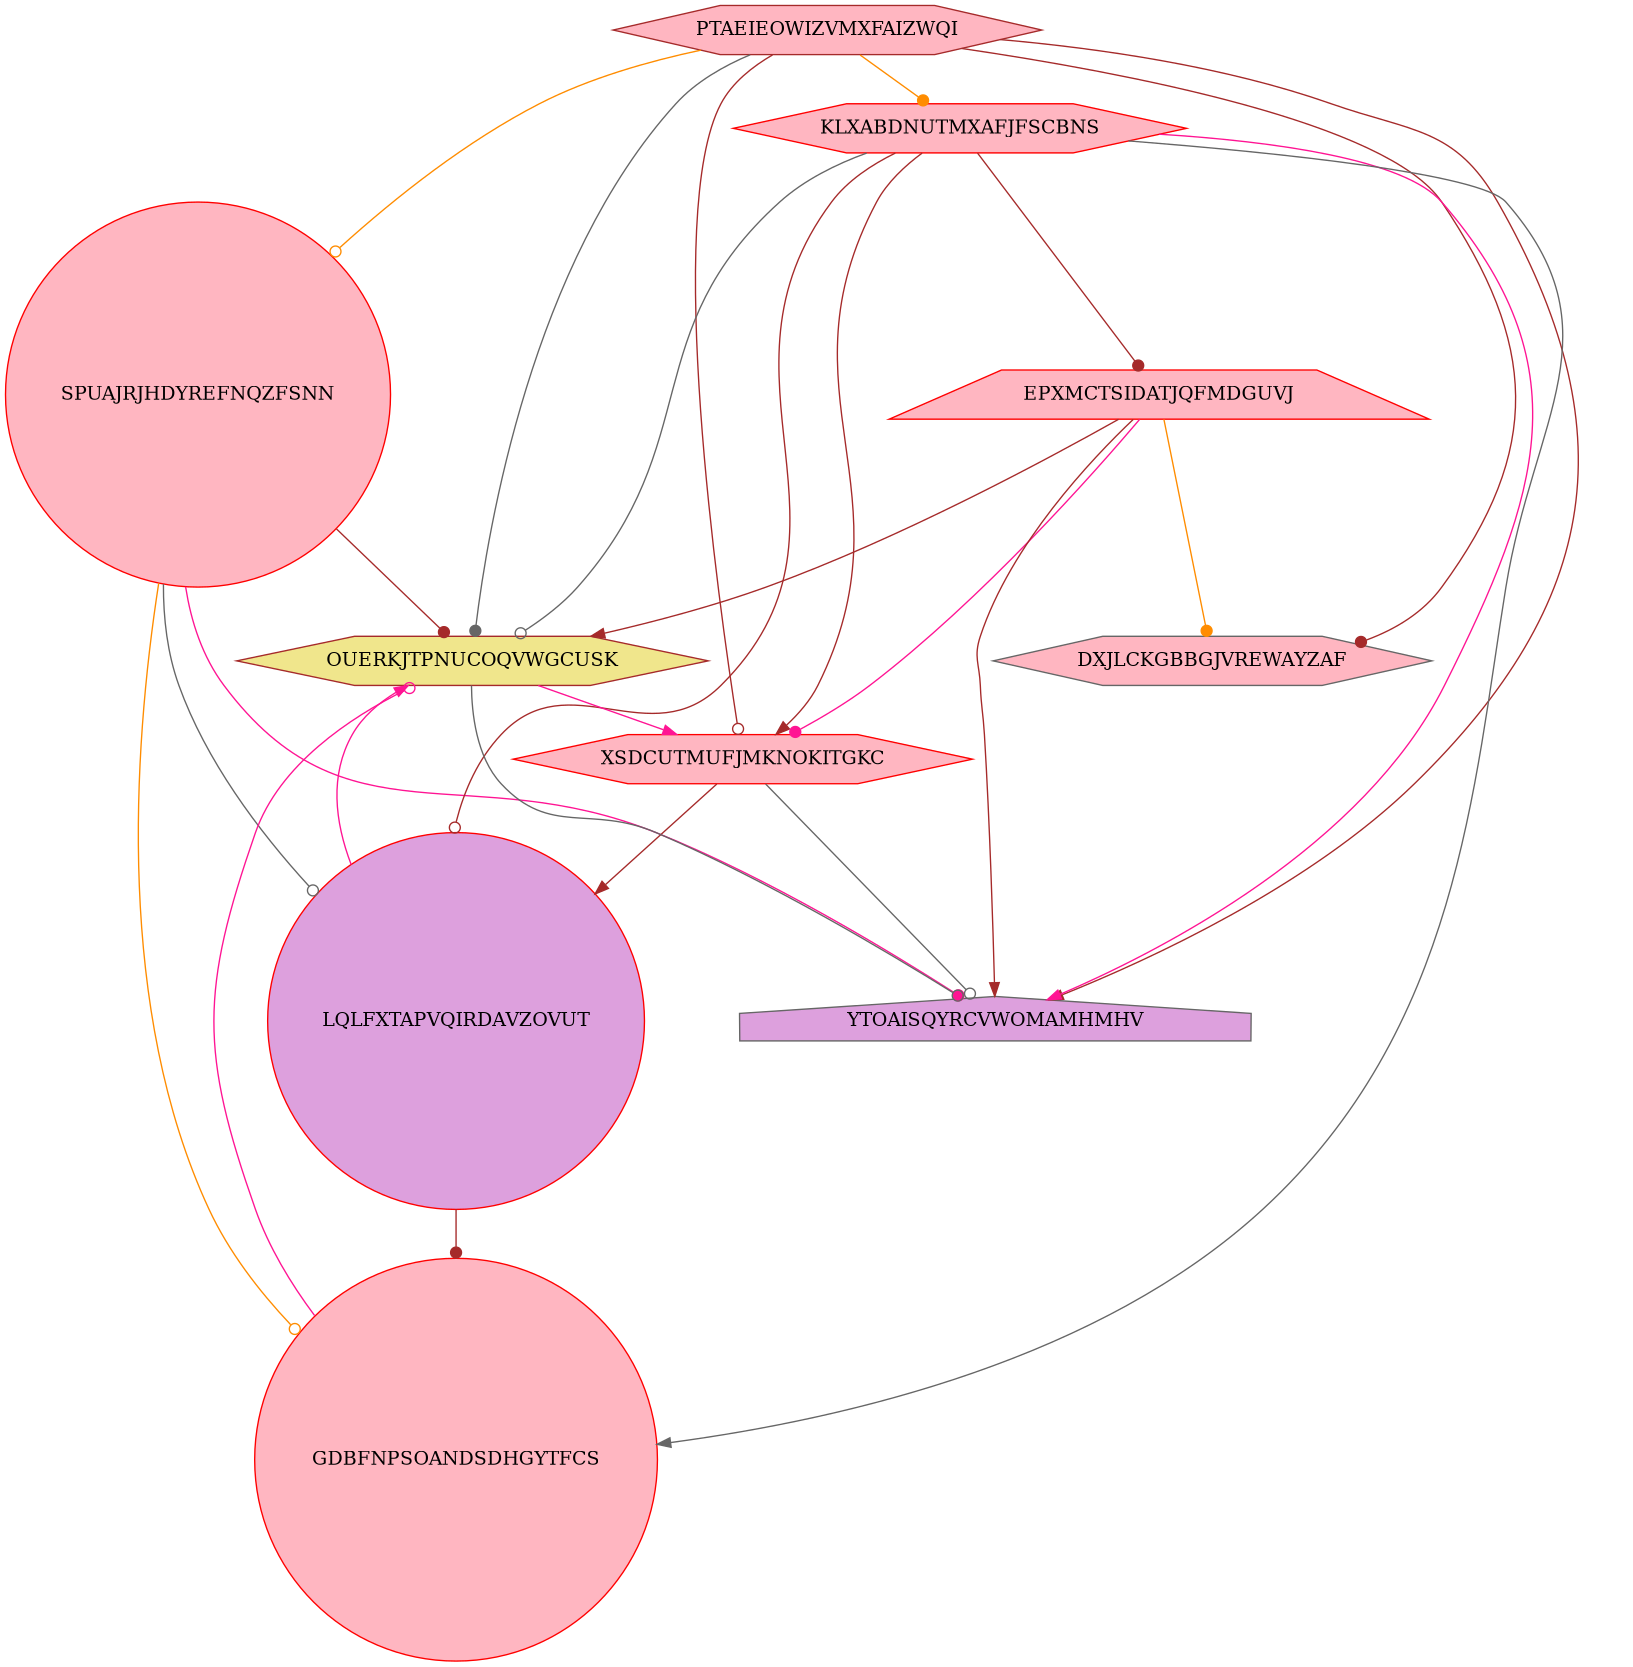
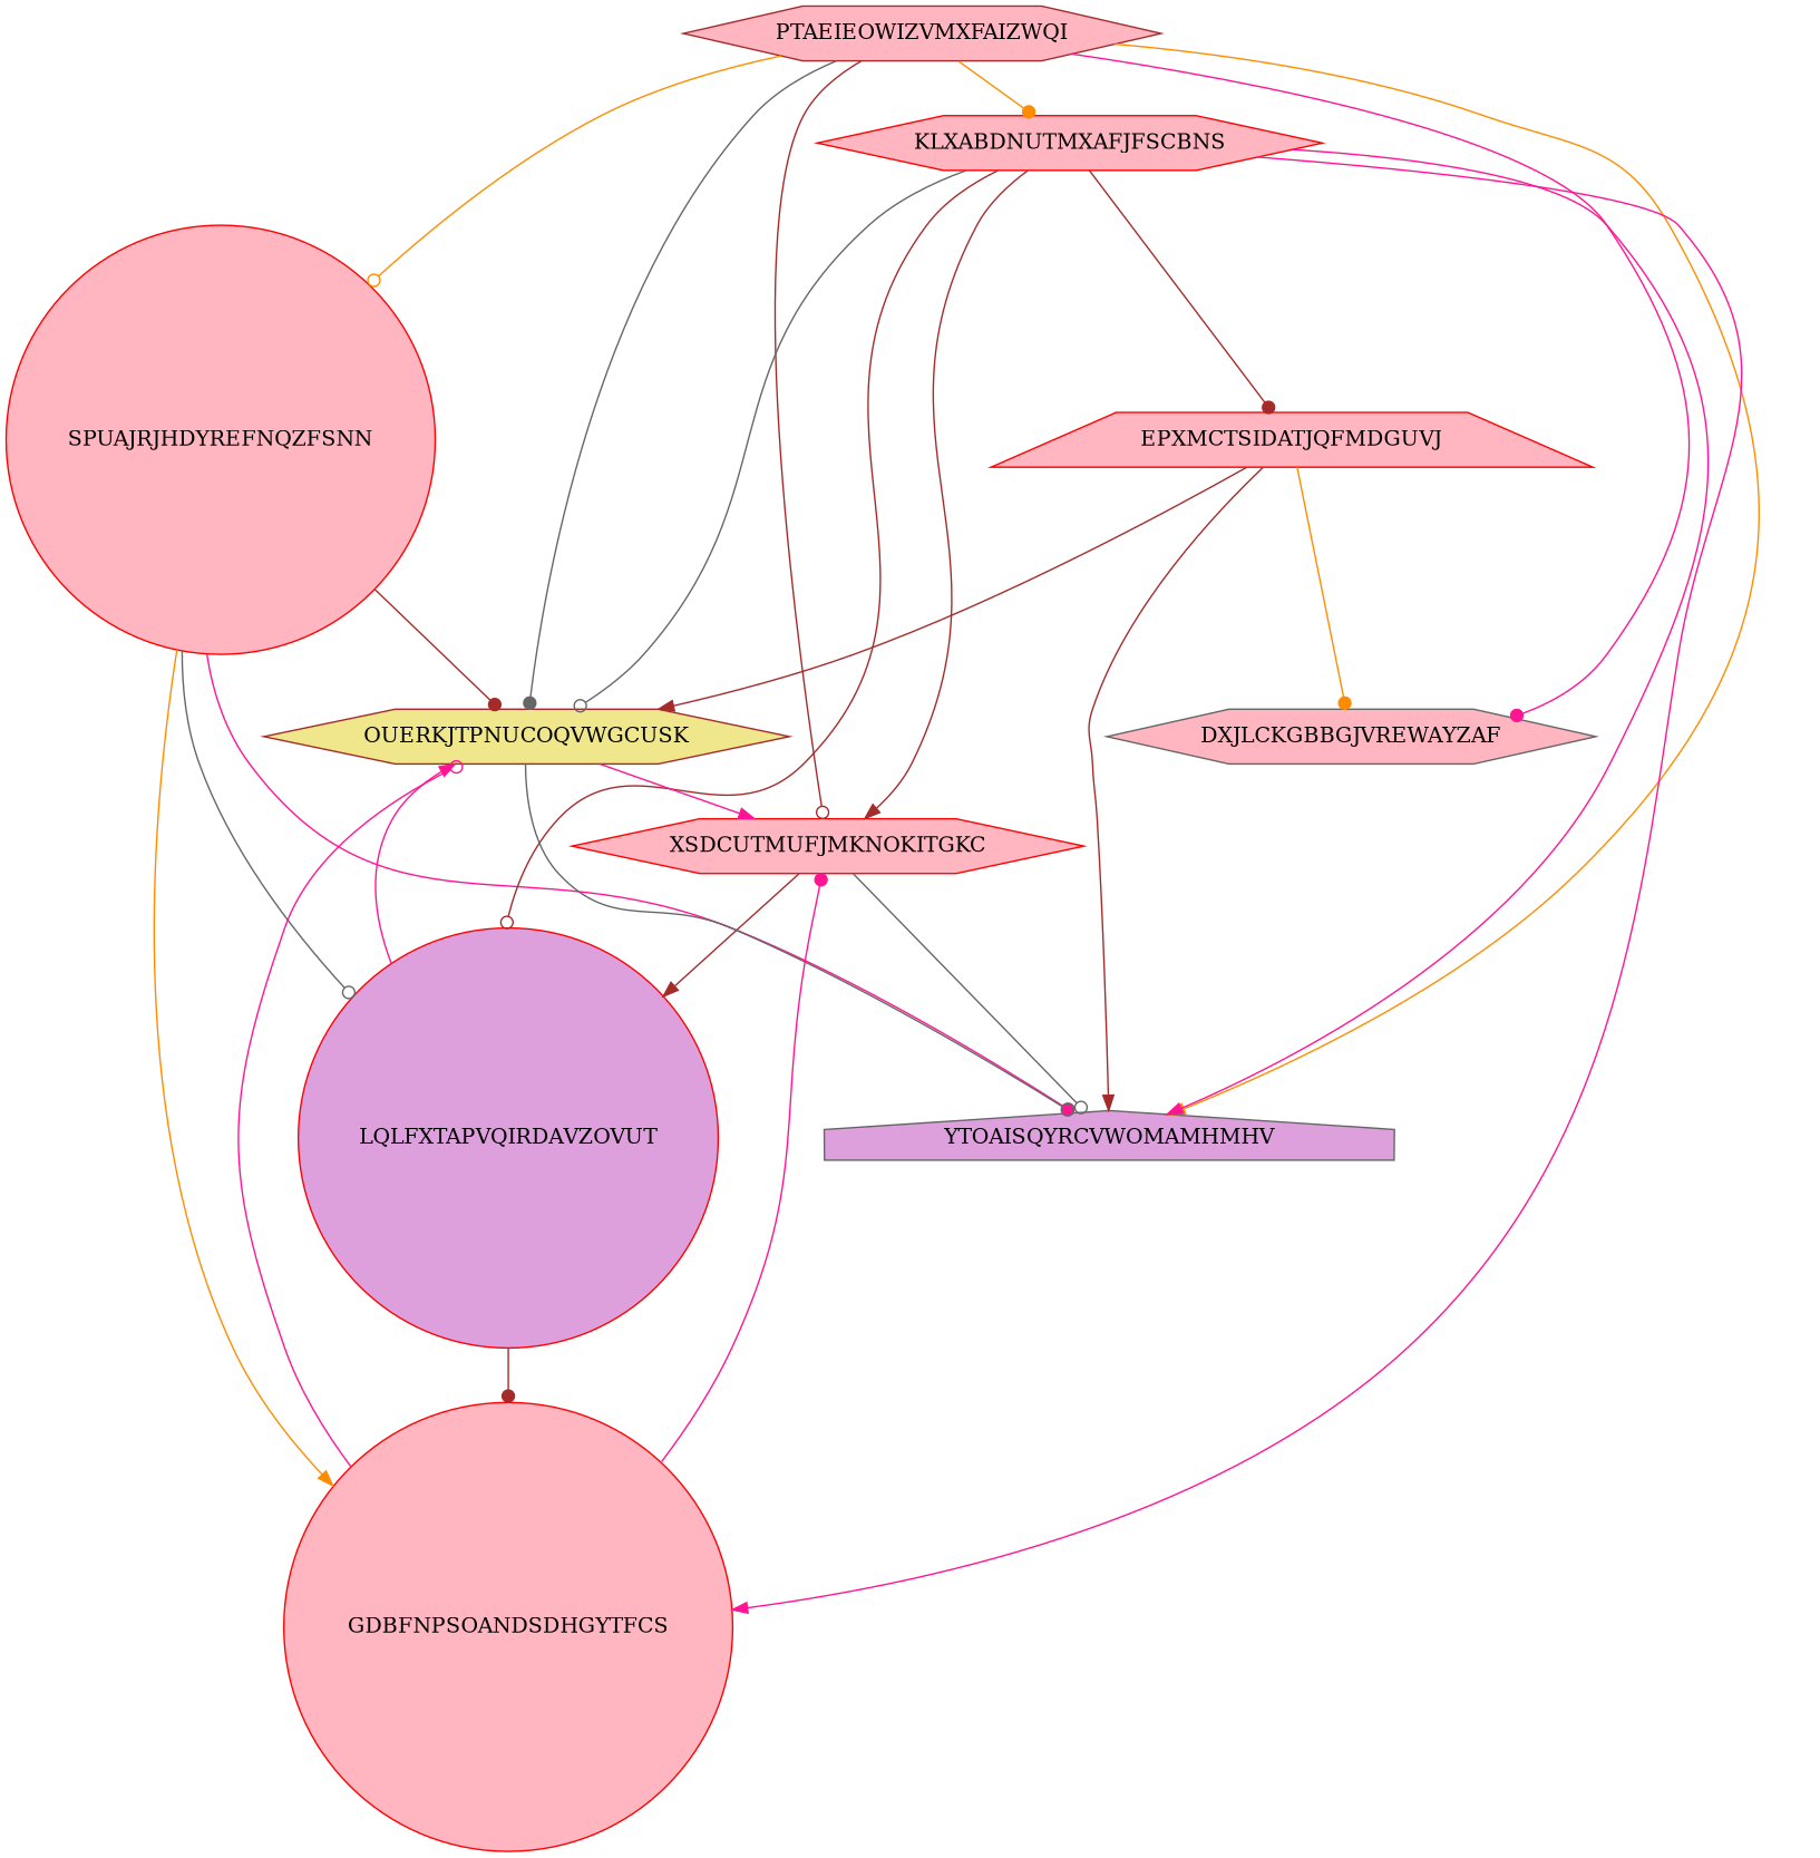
  digraph {
    node [Processor=1 Weight=14 color=red fillcolor=lightpink shape=hexagon style=filled]
    edge [Weight=19 arrowhead=odot color=brown]
    PTAEIEOWIZVMXFAIZWQI [Start=0 Weight=13 color=brown]
    SPUAJRJHDYREFNQZFSNN [Processor=2 Start=32 shape=circle]
    KLXABDNUTMXAFJFSCBNS [Start=13 Weight=18]
    XSDCUTMUFJMKNOKITGKC [Start=43 Weight=11]
    OUERKJTPNUCOQVWGCUSK [Start=96 Weight=16 color=brown fillcolor=khaki]
    YTOAISQYRCVWOMAMHMHV [Start=112 Weight=10 color=gray40 fillcolor=plum shape=house]
    DXJLCKGBBGJVREWAYZAF [Start=122 color=gray40]
    LQLFXTAPVQIRDAVZOVUT [Start=62 Weight=16 fillcolor=plum shape=circle]
    GDBFNPSOANDSDHGYTFCS [Start=78 Weight=18 shape=circle]
    EPXMCTSIDATJQFMDGUVJ [Start=31 Weight=12 shape=trapezium]
    PTAEIEOWIZVMXFAIZWQI -> SPUAJRJHDYREFNQZFSNN [color=darkorange]
    PTAEIEOWIZVMXFAIZWQI -> KLXABDNUTMXAFJFSCBNS [Weight=18 arrowhead=dot color=darkorange]
    PTAEIEOWIZVMXFAIZWQI -> XSDCUTMUFJMKNOKITGKC [Weight=11]
    PTAEIEOWIZVMXFAIZWQI -> OUERKJTPNUCOQVWGCUSK [Weight=10 arrowhead=dot color=gray40]
-   PTAEIEOWIZVMXFAIZWQI -> YTOAISQYRCVWOMAMHMHV [arrowhead=normal]
-   PTAEIEOWIZVMXFAIZWQI -> DXJLCKGBBGJVREWAYZAF [Weight=20 arrowhead=dot]
+   PTAEIEOWIZVMXFAIZWQI -> YTOAISQYRCVWOMAMHMHV [arrowhead=normal color=darkorange]
+   PTAEIEOWIZVMXFAIZWQI -> DXJLCKGBBGJVREWAYZAF [Weight=20 arrowhead=dot color=deeppink]
    SPUAJRJHDYREFNQZFSNN -> OUERKJTPNUCOQVWGCUSK [arrowhead=dot]
    SPUAJRJHDYREFNQZFSNN -> YTOAISQYRCVWOMAMHMHV [Weight=16 arrowhead=dot color=deeppink]
    SPUAJRJHDYREFNQZFSNN -> LQLFXTAPVQIRDAVZOVUT [Weight=16 color=gray40]
-   SPUAJRJHDYREFNQZFSNN -> GDBFNPSOANDSDHGYTFCS [Weight=15 color=darkorange]
+   SPUAJRJHDYREFNQZFSNN -> GDBFNPSOANDSDHGYTFCS [Weight=15 arrowhead=normal color=darkorange]
    KLXABDNUTMXAFJFSCBNS -> XSDCUTMUFJMKNOKITGKC [Weight=20 arrowhead=normal]
    KLXABDNUTMXAFJFSCBNS -> OUERKJTPNUCOQVWGCUSK [Weight=14 color=gray40]
    KLXABDNUTMXAFJFSCBNS -> YTOAISQYRCVWOMAMHMHV [Weight=18 arrowhead=normal color=deeppink]
    KLXABDNUTMXAFJFSCBNS -> LQLFXTAPVQIRDAVZOVUT [Weight=16]
-   KLXABDNUTMXAFJFSCBNS -> GDBFNPSOANDSDHGYTFCS [Weight=18 arrowhead=normal color=gray40]
+   KLXABDNUTMXAFJFSCBNS -> GDBFNPSOANDSDHGYTFCS [Weight=18 arrowhead=normal color=deeppink]
    KLXABDNUTMXAFJFSCBNS -> EPXMCTSIDATJQFMDGUVJ [Weight=18 arrowhead=dot]
    XSDCUTMUFJMKNOKITGKC -> YTOAISQYRCVWOMAMHMHV [Weight=17 color=gray40]
    XSDCUTMUFJMKNOKITGKC -> LQLFXTAPVQIRDAVZOVUT [Weight=13 arrowhead=normal]
    OUERKJTPNUCOQVWGCUSK -> XSDCUTMUFJMKNOKITGKC [arrowhead=normal color=deeppink]
    OUERKJTPNUCOQVWGCUSK -> YTOAISQYRCVWOMAMHMHV [Weight=20 color=gray40]
    LQLFXTAPVQIRDAVZOVUT -> OUERKJTPNUCOQVWGCUSK [Weight=11 arrowhead=normal color=deeppink]
    LQLFXTAPVQIRDAVZOVUT -> GDBFNPSOANDSDHGYTFCS [Weight=18 arrowhead=dot]
    GDBFNPSOANDSDHGYTFCS -> OUERKJTPNUCOQVWGCUSK [Weight=17 color=deeppink]
-   EPXMCTSIDATJQFMDGUVJ -> XSDCUTMUFJMKNOKITGKC [Weight=13 arrowhead=dot color=deeppink]
+   GDBFNPSOANDSDHGYTFCS -> XSDCUTMUFJMKNOKITGKC [Weight=13 arrowhead=dot color=deeppink]
    EPXMCTSIDATJQFMDGUVJ -> OUERKJTPNUCOQVWGCUSK [Weight=13 arrowhead=normal]
    EPXMCTSIDATJQFMDGUVJ -> YTOAISQYRCVWOMAMHMHV [arrowhead=normal]
    EPXMCTSIDATJQFMDGUVJ -> DXJLCKGBBGJVREWAYZAF [Weight=12 arrowhead=dot color=darkorange]
  }
